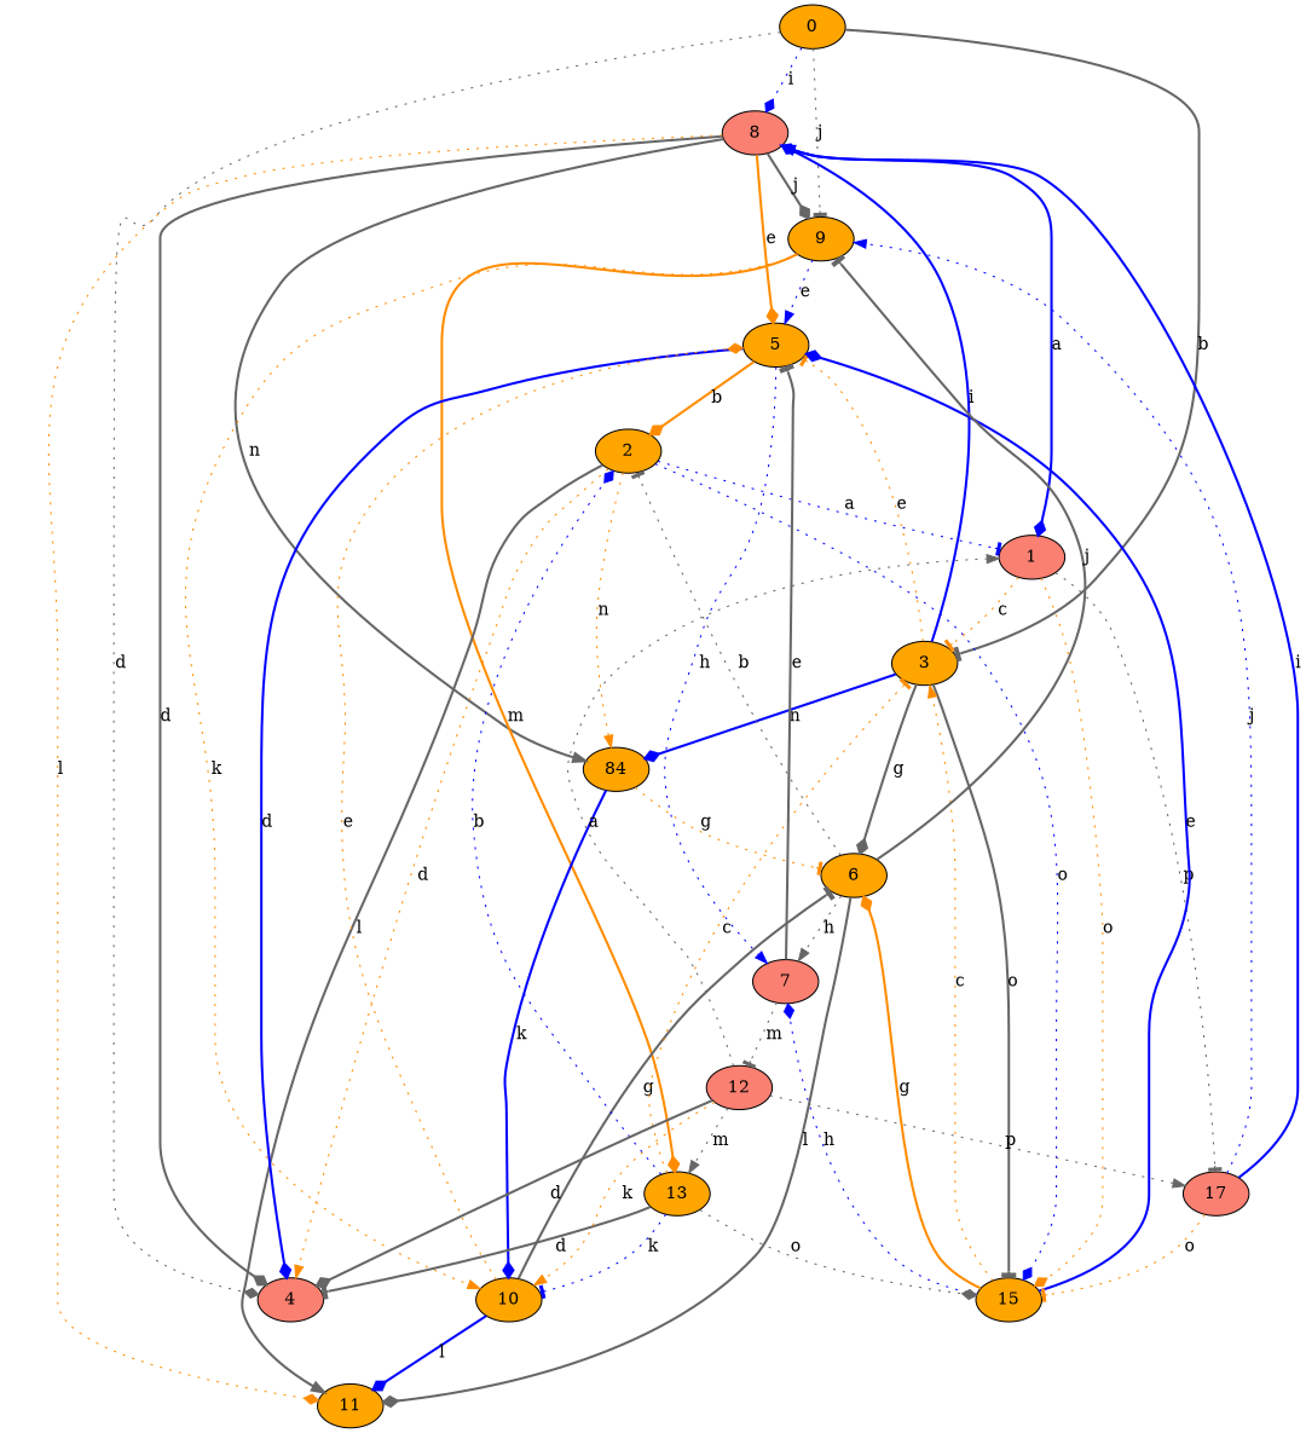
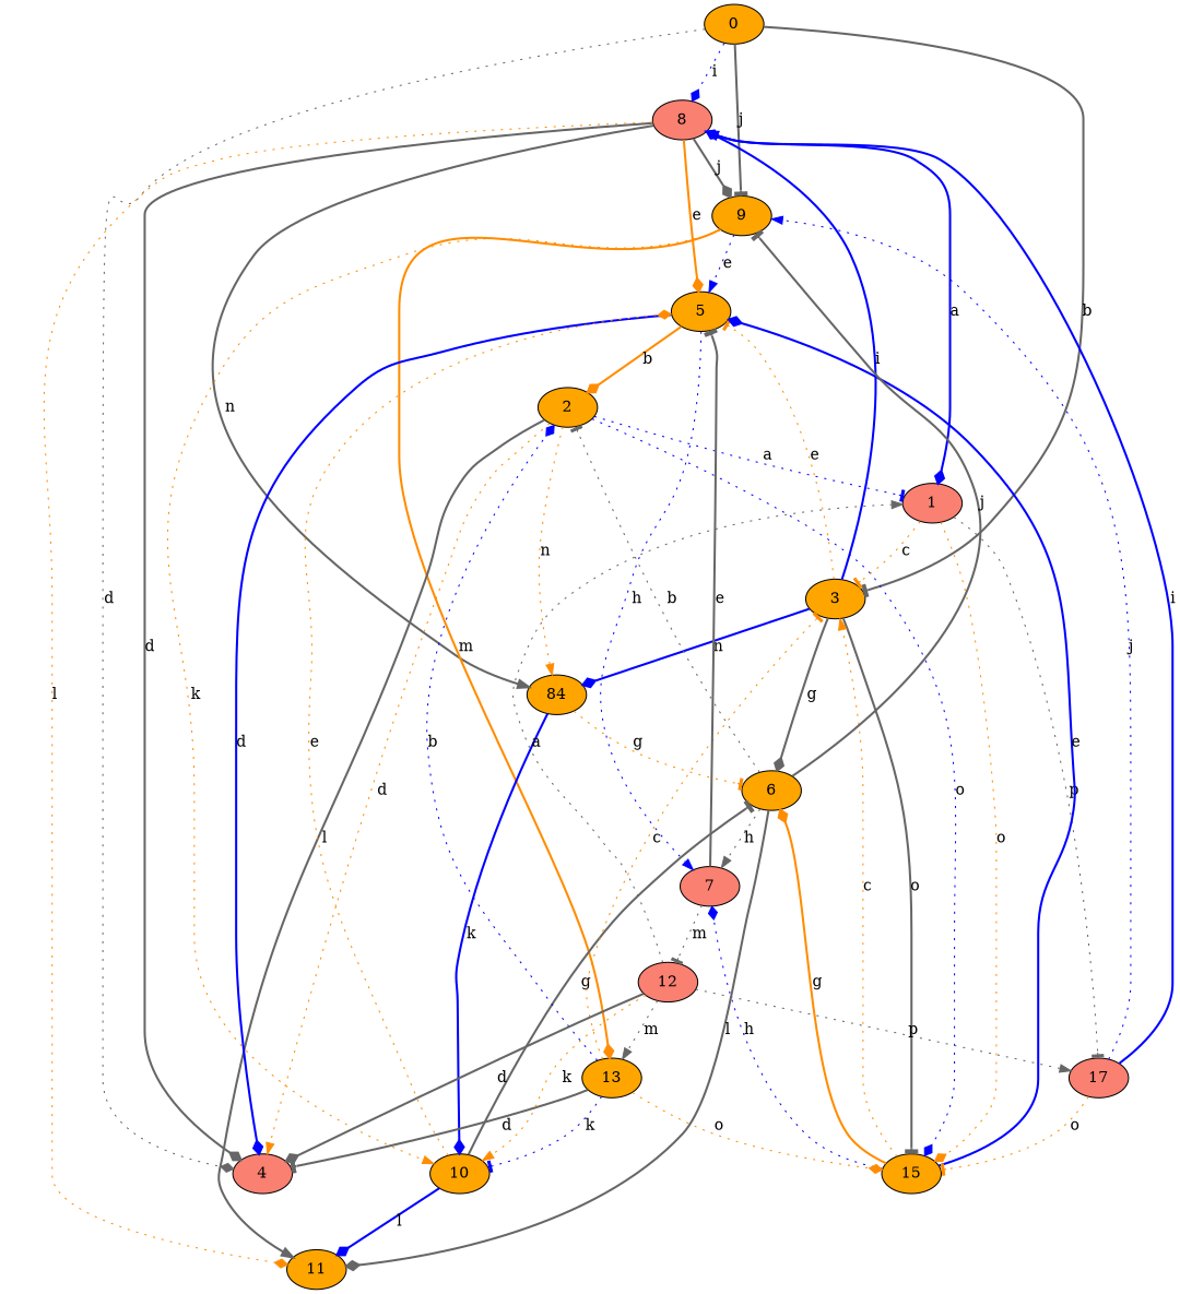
  strict digraph {
    node [fillcolor=orange style=filled]
    edge [arrowhead=diamond color=gray40 style=dotted]
    4 [fillcolor=salmon]
    0
    8 [fillcolor=salmon]
    9
    3
    2
    1 [fillcolor=salmon]
    15
    11
    n10 [label=84]
    5
    10
    13
    17 [fillcolor=salmon]
    6
    7 [fillcolor=salmon]
    12 [fillcolor=salmon]
    0 -> 4 [label=d]
    0 -> 8 [color=blue label=i]
-   0 -> 9 [arrowhead=tee label=j]
+   0 -> 9 [arrowhead=tee label=j style=bold]
    0 -> 3 [arrowhead=tee label=b style=bold]
    8 -> 4 [label=d style=bold]
    8 -> 9 [label=j style=bold]
    8 -> 1 [color=blue label=a style=bold]
    8 -> 11 [color=darkorange label=l]
    8 -> n10 [arrowhead=normal label=n style=bold]
    8 -> 5 [color=darkorange label=e style=bold]
    9 -> 5 [arrowhead=normal color=blue label=e]
    9 -> 10 [arrowhead=normal color=darkorange label=k]
    9 -> 13 [color=darkorange label=m style=bold]
    3 -> 8 [color=blue label=i style=bold]
    3 -> 15 [arrowhead=tee label=o style=bold]
    3 -> n10 [color=blue label=n style=bold]
    3 -> 5 [arrowhead=tee color=darkorange label=e]
    3 -> 6 [label=g style=bold]
    2 -> 4 [arrowhead=normal color=darkorange label=d]
    2 -> 1 [arrowhead=tee color=blue label=a]
    2 -> 15 [color=blue label=o]
    2 -> 11 [arrowhead=normal label=l style=bold]
    2 -> n10 [arrowhead=normal color=darkorange label=n]
    1 -> 3 [arrowhead=tee color=darkorange label=c]
    1 -> 15 [color=darkorange label=o]
    1 -> 17 [arrowhead=tee label=p]
    15 -> 3 [arrowhead=normal color=darkorange label=c]
    15 -> 5 [color=blue label=e style=bold]
    15 -> 6 [color=darkorange label=g style=bold]
    15 -> 7 [color=blue label=h]
    n10 -> 10 [color=blue label=k style=bold]
    n10 -> 6 [arrowhead=tee color=darkorange label=g]
    5 -> 4 [color=blue label=d style=bold]
    5 -> 2 [color=darkorange label=b style=bold]
    5 -> 7 [arrowhead=normal color=blue label=h]
    10 -> 11 [color=blue label=l style=bold]
    10 -> 5 [color=darkorange label=e]
    10 -> 6 [arrowhead=tee label=g style=bold]
    13 -> 4 [arrowhead=tee label=d style=bold]
    13 -> 3 [arrowhead=tee color=darkorange label=c]
    13 -> 2 [color=blue label=b]
-   13 -> 15 [label=o]
+   13 -> 15 [color=darkorange label=o]
    13 -> 10 [arrowhead=tee color=blue label=k]
    17 -> 8 [arrowhead=normal color=blue label=i style=bold]
    17 -> 9 [arrowhead=normal color=blue label=j]
    17 -> 15 [arrowhead=tee color=darkorange label=o]
    6 -> 9 [arrowhead=tee label=j style=bold]
    6 -> 2 [arrowhead=tee label=b]
    6 -> 11 [label=l style=bold]
    6 -> 7 [arrowhead=normal label=h]
    7 -> 5 [arrowhead=tee label=e style=bold]
    7 -> 12 [arrowhead=tee label=m]
    12 -> 4 [label=d style=bold]
    12 -> 1 [arrowhead=normal label=a]
    12 -> 10 [arrowhead=normal color=darkorange label=k]
    12 -> 13 [arrowhead=normal label=m]
    12 -> 17 [arrowhead=normal label=p]
  }
